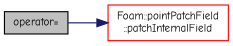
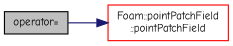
  digraph {
    rankdir=LR
    fontname="Comic Neue"
    node [fontname="Comic Neue" fontsize=10 shape=record]
    n1 [color=black fillcolor=grey75 fontcolor=black height=0.2 label="operator=" style=filled width=0.4]
-   n2 [color=red height=0.2 label="Foam::pointPatchField\l::patchInternalField" width=0.4]
+   n2 [color=red height=0.2 label="Foam::pointPatchField\l::pointPatchField" width=0.4]
    n1 -> n2 [color=midnightblue fontname="Comic Neue" fontsize=10 labelfontname=FreeSans labelfontsize=10 style=solid]
  }
